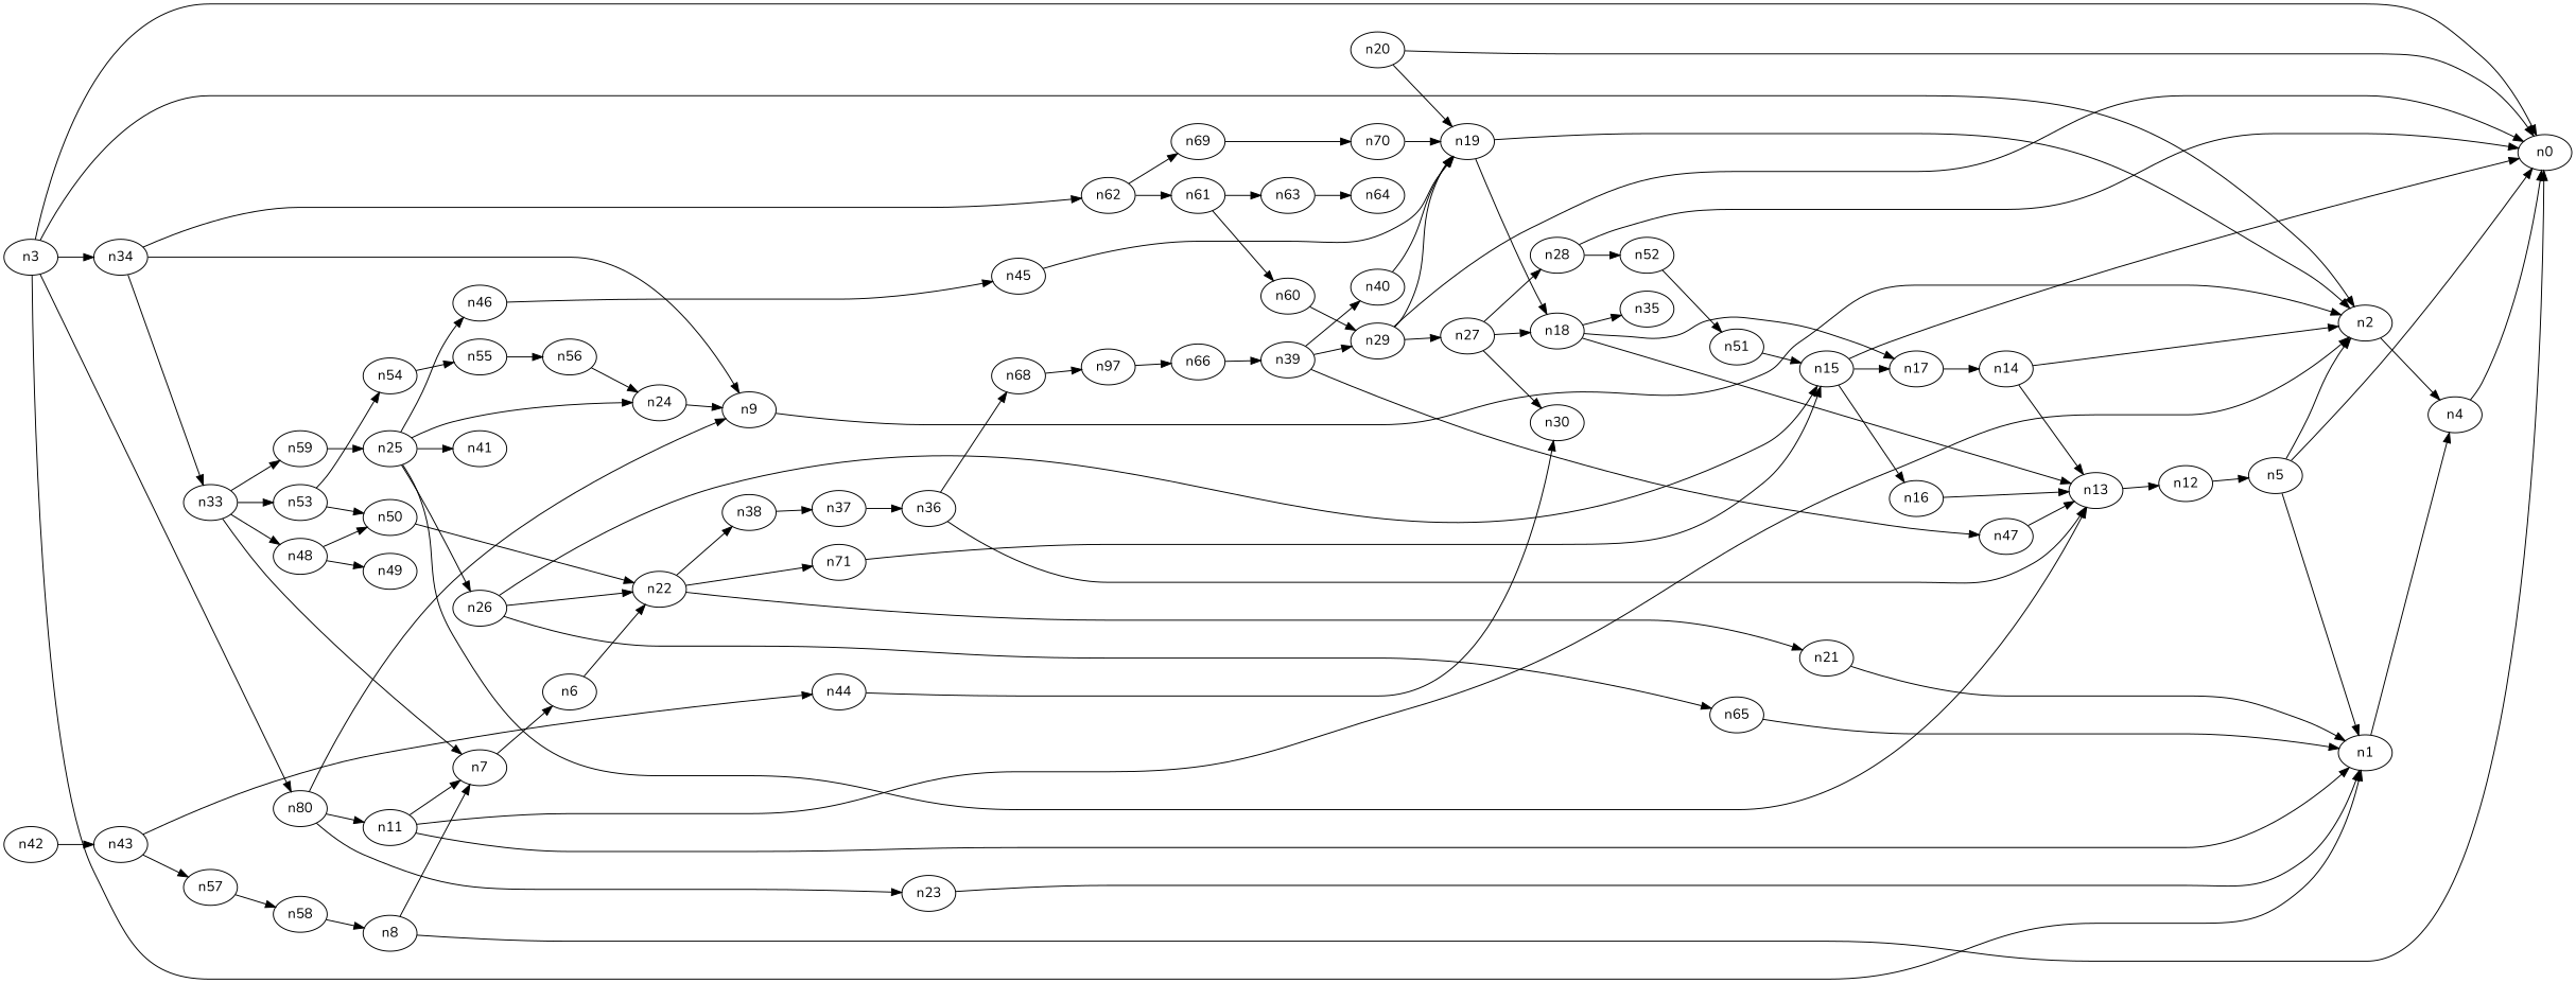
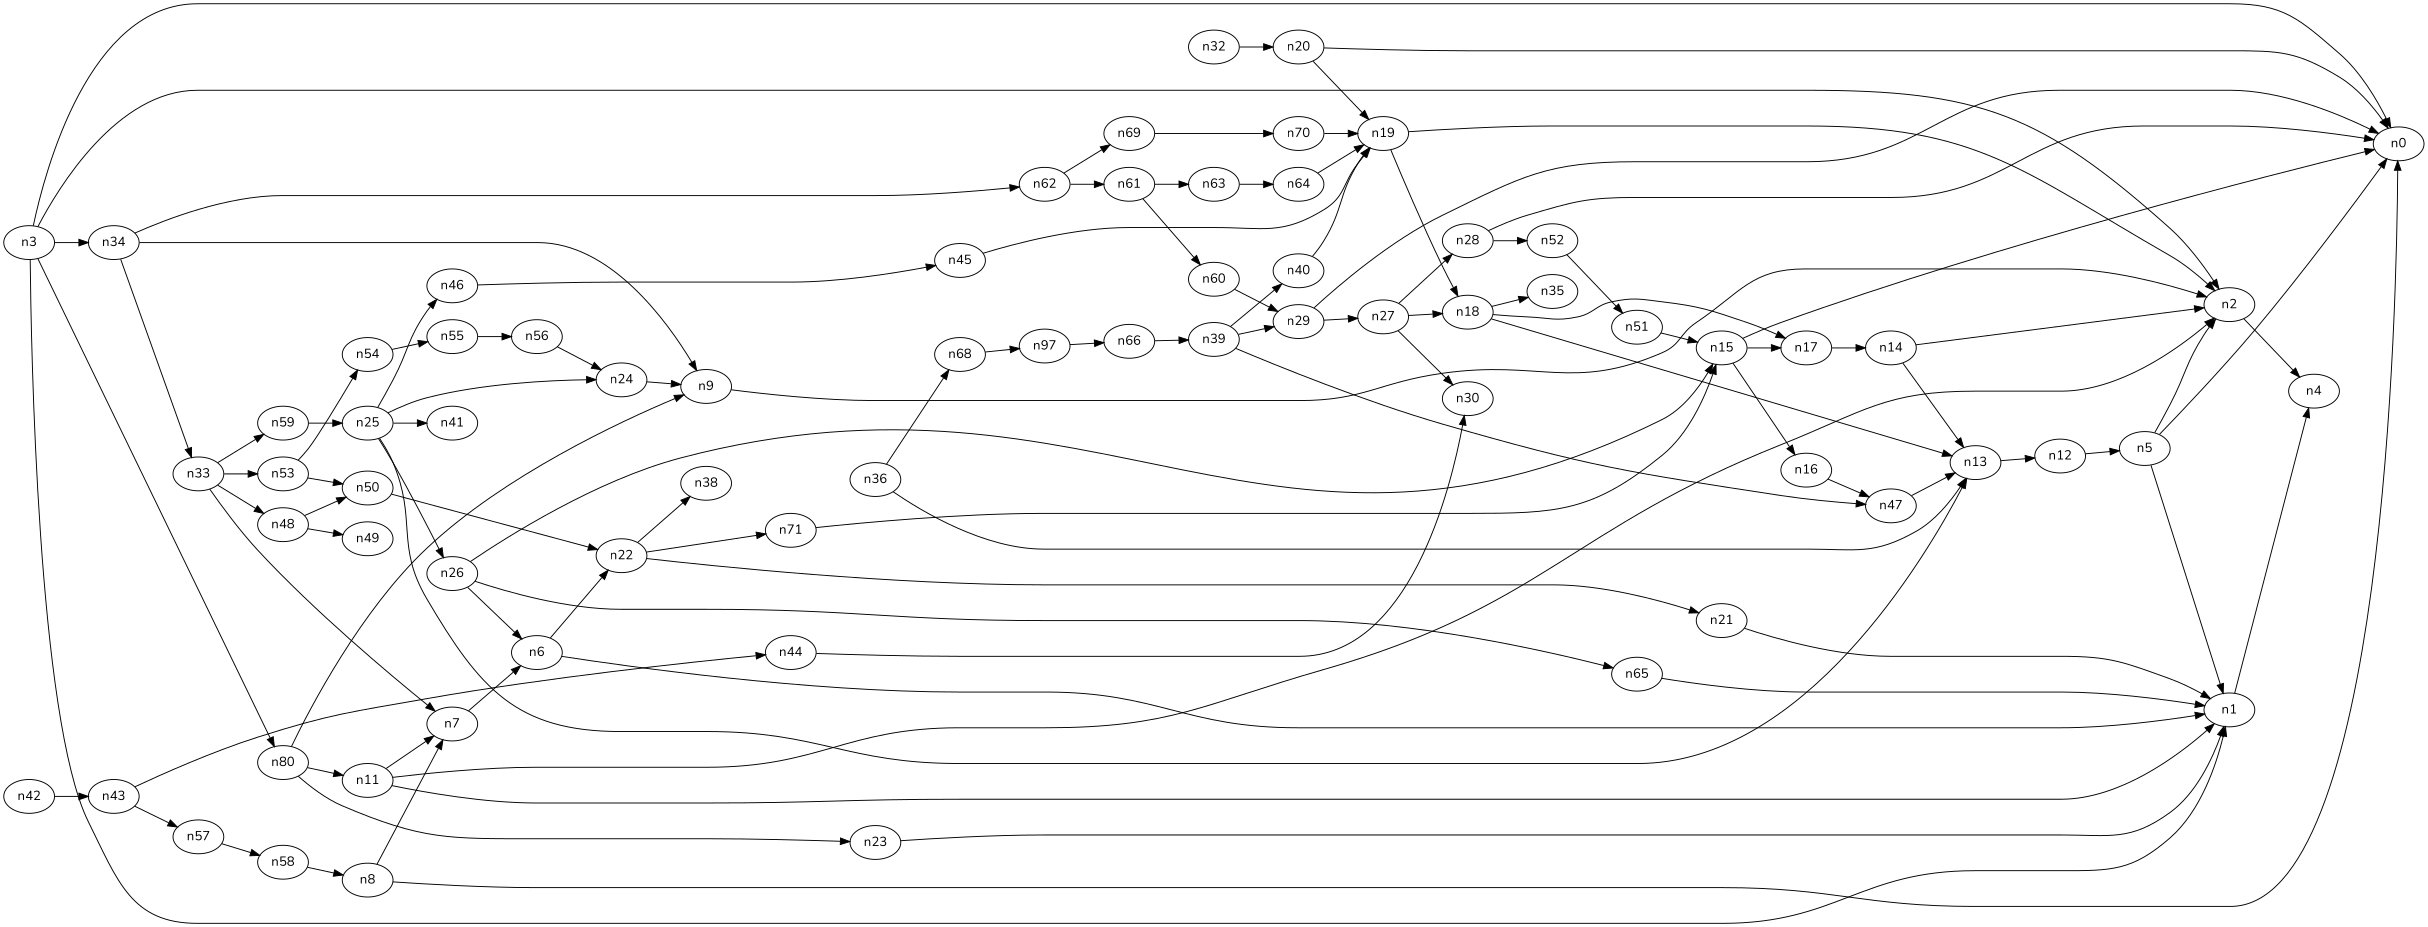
  digraph {
    fontname=Nunito
    rankdir=LR
    node [fontname=Nunito]
    edge [fontname=Nunito]
    n1
    n4
    n0
    n2
    n3
    n10 [label=n80]
    n34
    n9
    n11
    n23
    n33
    n62
    n7
    n48
    n53
    n59
    n61
    n69
    n5
    n6
    n22
    n21
    n38
    n71
-   n37
    n15
    n8
    n42
    n43
    n44
    n57
    n12
    n13
    n14
    n16
    n17
    n18
    n35
    n19
    n20
    n36
    n24
    n25
    n26
    n41
    n46
    n65
    n45
    n27
    n28
    n30
    n52
    n51
    n29
+   n32
    n49
    n50
    n54
    n55
    n60
    n63
    n70
    n68
    n67 [label=n97]
    n66
    n39
    n40
    n47
    n58
    n56
    n64
    n1 -> n4
-   n4 -> n0
    n2 -> n4
    n3 -> n1
    n3 -> n0
    n3 -> n2
    n3 -> n10
    n3 -> n34
    n10 -> n9
    n10 -> n11
    n10 -> n23
    n34 -> n9
    n34 -> n33
    n34 -> n62
    n9 -> n2
    n11 -> n1
    n11 -> n2
    n11 -> n7
    n23 -> n1
    n33 -> n7
    n33 -> n48
    n33 -> n53
    n33 -> n59
    n62 -> n61
    n62 -> n69
    n7 -> n6
    n48 -> n49
    n48 -> n50
    n53 -> n50
    n53 -> n54
    n59 -> n25
    n61 -> n60
    n61 -> n63
    n69 -> n70
    n5 -> n1
    n5 -> n0
    n5 -> n2
+   n6 -> n1
    n6 -> n22
    n22 -> n21
    n22 -> n38
    n22 -> n71
    n21 -> n1
-   n38 -> n37
    n71 -> n15
-   n37 -> n36
    n15 -> n0
    n15 -> n16
    n15 -> n17
    n8 -> n0
    n8 -> n7
    n42 -> n43
    n43 -> n44
    n43 -> n57
    n44 -> n30
    n57 -> n58
    n12 -> n5
    n13 -> n12
    n14 -> n2
    n14 -> n13
-   n16 -> n13
+   n16 -> n47
    n17 -> n14
    n18 -> n13
    n18 -> n17
    n18 -> n35
    n19 -> n2
    n19 -> n18
    n20 -> n0
    n20 -> n19
    n36 -> n13
    n36 -> n68
    n24 -> n9
    n25 -> n13
    n25 -> n24
    n25 -> n26
    n25 -> n41
    n25 -> n46
-   n26 -> n22
+   n26 -> n6
    n26 -> n15
    n26 -> n65
    n46 -> n45
    n65 -> n1
    n45 -> n19
    n27 -> n18
    n27 -> n28
    n27 -> n30
    n28 -> n0
    n28 -> n52
    n52 -> n51
    n51 -> n15
    n29 -> n0
    n29 -> n27
+   n32 -> n20
    n50 -> n22
    n54 -> n55
    n55 -> n56
    n60 -> n29
    n63 -> n64
    n70 -> n19
    n68 -> n67
    n67 -> n66
    n66 -> n39
    n39 -> n29
    n39 -> n40
    n39 -> n47
    n40 -> n19
    n47 -> n13
    n58 -> n8
    n56 -> n24
-   n29 -> n19
+   n64 -> n19
  }
